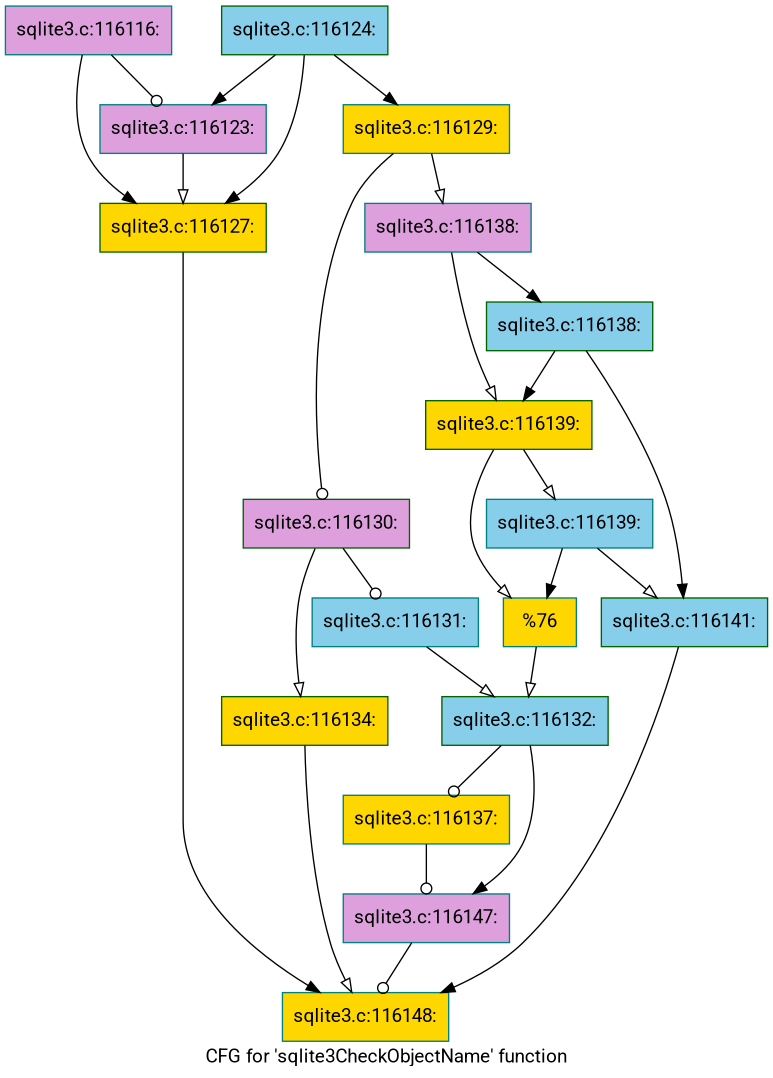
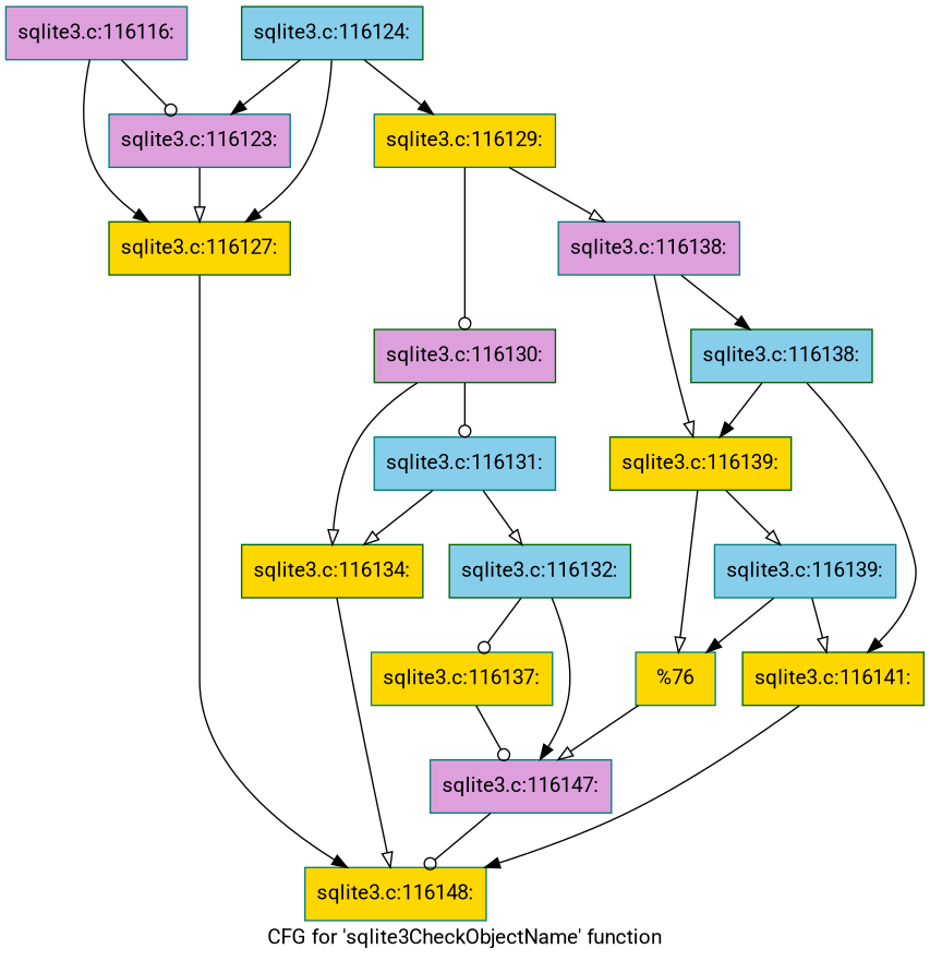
  digraph {
    fontname=Roboto
    label="CFG for 'sqlite3CheckObjectName' function"
    node [color=teal fillcolor=gold fontname=Roboto shape=record style=filled]
    edge [arrowhead=normal fontname=Roboto]
    n1 [fillcolor=plum label="{sqlite3.c:116116:}"]
    n2 [color=darkgreen label="{sqlite3.c:116127:}"]
    n3 [fillcolor=plum label="{sqlite3.c:116123:}"]
    n4 [label="{sqlite3.c:116148:}"]
    n5 [color=darkgreen fillcolor=skyblue label="{sqlite3.c:116124:}"]
    n6 [label="{sqlite3.c:116129:}"]
    n7 [color=darkgreen fillcolor=plum label="{sqlite3.c:116130:}"]
    n8 [fillcolor=plum label="{sqlite3.c:116138:}"]
    n9 [color=darkgreen label="{sqlite3.c:116134:}"]
    n10 [fillcolor=skyblue label="{sqlite3.c:116131:}"]
    n11 [color=darkgreen fillcolor=skyblue label="{sqlite3.c:116138:}"]
    n12 [color=darkgreen label="{sqlite3.c:116139:}"]
    n13 [color=darkgreen fillcolor=skyblue label="{sqlite3.c:116132:}"]
-   n14 [color=darkgreen fillcolor=skyblue label="{sqlite3.c:116141:}"]
+   n14 [color=darkgreen label="{sqlite3.c:116141:}"]
    n15 [fillcolor=skyblue label="{sqlite3.c:116139:}"]
    n16 [label="{%76}"]
    n17 [label="{sqlite3.c:116137:}"]
    n18 [fillcolor=plum label="{sqlite3.c:116147:}"]
    n1 -> n2
    n1 -> n3 [arrowhead=odot]
    n2 -> n4
    n3 -> n2 [arrowhead=onormal]
    n5 -> n2
    n5 -> n3
    n5 -> n6
    n6 -> n7 [arrowhead=odot]
    n6 -> n8 [arrowhead=onormal]
    n7 -> n9 [arrowhead=onormal]
    n7 -> n10 [arrowhead=odot]
    n8 -> n11
    n8 -> n12 [arrowhead=onormal]
    n9 -> n4 [arrowhead=onormal]
+   n10 -> n9 [arrowhead=onormal]
    n10 -> n13 [arrowhead=onormal]
    n11 -> n12
    n11 -> n14
    n12 -> n15 [arrowhead=onormal]
    n12 -> n16 [arrowhead=onormal]
    n13 -> n17 [arrowhead=odot]
    n13 -> n18
    n14 -> n4
    n15 -> n14 [arrowhead=onormal]
    n15 -> n16
-   n16 -> n13 [arrowhead=onormal]
+   n16 -> n18 [arrowhead=onormal]
    n17 -> n18 [arrowhead=odot]
    n18 -> n4 [arrowhead=odot]
  }
